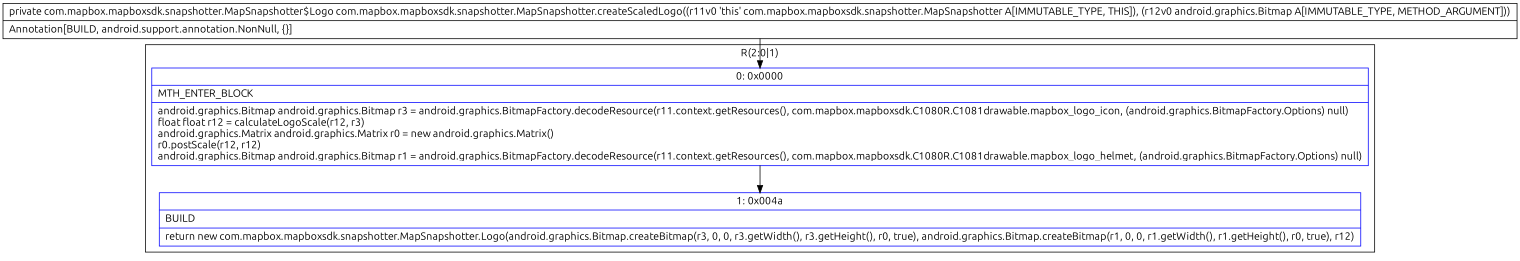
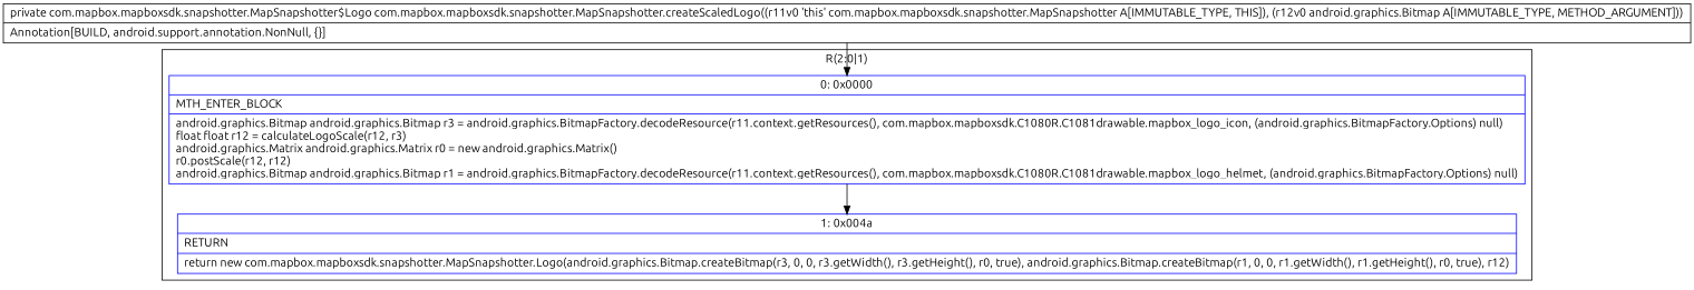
  digraph {
    fontname=Ubuntu
    node [color=blue shape=record fontname=Ubuntu]
    edge [fontname=Ubuntu]
    n1 [label="{0\:\ 0x0000|MTH_ENTER_BLOCK\l|android.graphics.Bitmap android.graphics.Bitmap r3 = android.graphics.BitmapFactory.decodeResource(r11.context.getResources(), com.mapbox.mapboxsdk.C1080R.C1081drawable.mapbox_logo_icon, (android.graphics.BitmapFactory.Options) null)\lfloat float r12 = calculateLogoScale(r12, r3)\landroid.graphics.Matrix android.graphics.Matrix r0 = new android.graphics.Matrix()\lr0.postScale(r12, r12)\landroid.graphics.Bitmap android.graphics.Bitmap r1 = android.graphics.BitmapFactory.decodeResource(r11.context.getResources(), com.mapbox.mapboxsdk.C1080R.C1081drawable.mapbox_logo_helmet, (android.graphics.BitmapFactory.Options) null)\l}"]
-   n2 [label="{1\:\ 0x004a|BUILD\l|return new com.mapbox.mapboxsdk.snapshotter.MapSnapshotter.Logo(android.graphics.Bitmap.createBitmap(r3, 0, 0, r3.getWidth(), r3.getHeight(), r0, true), android.graphics.Bitmap.createBitmap(r1, 0, 0, r1.getWidth(), r1.getHeight(), r0, true), r12)\l}"]
+   n2 [label="{1\:\ 0x004a|RETURN\l|return new com.mapbox.mapboxsdk.snapshotter.MapSnapshotter.Logo(android.graphics.Bitmap.createBitmap(r3, 0, 0, r3.getWidth(), r3.getHeight(), r0, true), android.graphics.Bitmap.createBitmap(r1, 0, 0, r1.getWidth(), r1.getHeight(), r0, true), r12)\l}"]
    n3 [label="{private com.mapbox.mapboxsdk.snapshotter.MapSnapshotter$Logo com.mapbox.mapboxsdk.snapshotter.MapSnapshotter.createScaledLogo((r11v0 'this' com.mapbox.mapboxsdk.snapshotter.MapSnapshotter A[IMMUTABLE_TYPE, THIS]), (r12v0 android.graphics.Bitmap A[IMMUTABLE_TYPE, METHOD_ARGUMENT]))  | Annotation[BUILD, android.support.annotation.NonNull, \{\}]\l}" color=""]
    subgraph cluster_1 {
      label="R(2:0|1)"
      n1
      n2
    }
    n1 -> n2
    n3 -> n1
  }
